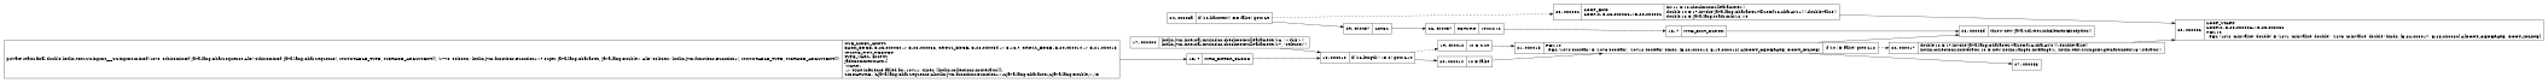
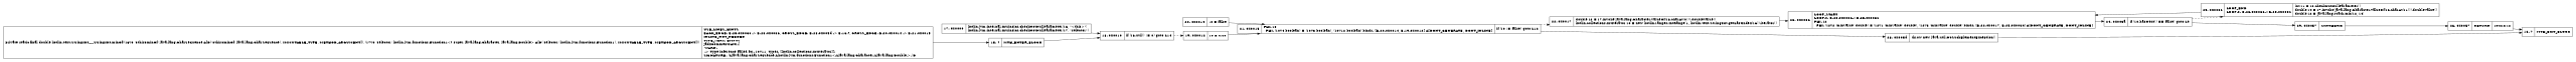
  digraph {
    rankdir=LR
    node [shape=record]
    n1 [label="{15\:\ ?|MTH_ENTER_BLOCK\l}"]
-   n2 [label="{18\:\ 0x0010|if (r6.length() != 0) goto L14\l}"]
+   n2 [label="{18\:\ 0x0010|if (r6.util() != 0) goto L14\l}"]
    n3 [label="{17\:\ 0x0000|kotlin.jvm.internal.Intrinsics.checkNotNullParameter(r6, \"\<this\>\")\lkotlin.jvm.internal.Intrinsics.checkNotNullParameter(r7, \"selector\")\l}"]
    n4 [label="{19\:\ 0x0012|r0 = true\l}"]
    n5 [label="{20\:\ 0x0014|r0 = false\l}"]
    n6 [label="{21\:\ 0x0015|PHI: r0 \l  PHI: (r0v4 boolean) = (r0v3 boolean), (r0v12 boolean) binds: [B:20:0x0014, B:19:0x0012] A[DONT_GENERATE, DONT_INLINE]\l|if (r0 != false) goto L12\l}"]
    n7 [label="{22\:\ 0x0017|double r2 = r7.invoke(java.lang.Character.valueOf(r6.charAt(0))).doubleValue()\lkotlin.collections.IntIterator r0 = new kotlin.ranges.IntRange(1, kotlin.text.StringsKt.getLastIndex(r6)).iterator()\l}"]
-   n8 [label="{27\:\ 0x0058}"]
    n9 [label="{28\:\ 0x005d|throw new java.util.NoSuchElementException()\l}"]
    n10 [label="{23\:\ 0x0036|LOOP_START\lLOOP:0: B:23:0x0036\-\>B:25:0x003c\lPHI: r2 \l  PHI: (r2v2 'minValue' double) = (r2v1 'minValue' double), (r2v3 'minValue' double) binds: [B:22:0x0017, B:25:0x003c] A[DONT_GENERATE, DONT_INLINE]\l}"]
    n11 [label="{24\:\ 0x003a|if (r0.hasNext() == false) goto L9\l}"]
    n12 [label="{25\:\ 0x003c|LOOP_END\lLOOP:0: B:23:0x0036\-\>B:25:0x003c\l|int r1 = r0.checkNotNullParameter()\ldouble r4 = r7.invoke(java.lang.Character.valueOf(r6.charAt(r1))).doubleValue()\ldouble r2 = java.lang.Math.min(r2, r4)\l}"]
-   n13 [label="{29\:\ 0x0057|LINES\l}"]
+   n13 [label="{29\:\ 0x0057|SYNTHETIC\l}"]
    n14 [label="{26\:\ 0x0057|RETURN\l|return r2\l}"]
    n15 [label="{16\:\ ?|MTH_EXIT_BLOCK\l}"]
    n16 [label="{private static final double kotlin.text.StringsKt___StringsKt.minOf((r6v0 '$this$minOf' java.lang.CharSequence A[D('$this$minOf' java.lang.CharSequence), IMMUTABLE_TYPE, METHOD_ARGUMENT]), (r7v0 'selector' kotlin.jvm.functions.Function1\<? super java.lang.Character, java.lang.Double\> A[D('selector' kotlin.jvm.functions.Function1), IMMUTABLE_TYPE, METHOD_ARGUMENT]))  | USE_LINES_HINTS\lBACK_EDGE: B:25:0x003c \-\> B:23:0x0036, CROSS_EDGE: B:28:0x005d \-\> B:16:?, CROSS_EDGE: B:20:0x0014 \-\> B:21:0x0015\lINLINE_NOT_NEEDED\lTYPE_VARS: EMPTY\lJadxCommentsAttr\{\l WARN: \l \-\> Type inference failed for: r0v11, types: [kotlin.collections.IntIterator]\}\lSIGNATURE: (Ljava\/lang\/CharSequence;Lkotlin\/jvm\/functions\/Function1\<\-Ljava\/lang\/Character;Ljava\/lang\/Double;\>;)D\l}"]
    n1 -> n2
    n2 -> n4 [style=dashed]
-   n2 -> n5
    n3 -> n2
    n4 -> n6
    n5 -> n6
    n6 -> n7 [style=dashed]
-   n6 -> n8
    n6 -> n9
    n7 -> n10
-   n15 -> n9
+   n9 -> n15
+   n10 -> n11
    n11 -> n12 [style=dashed]
    n11 -> n13
    n12 -> n10
    n13 -> n14
    n14 -> n15
    n16 -> n1
  }
